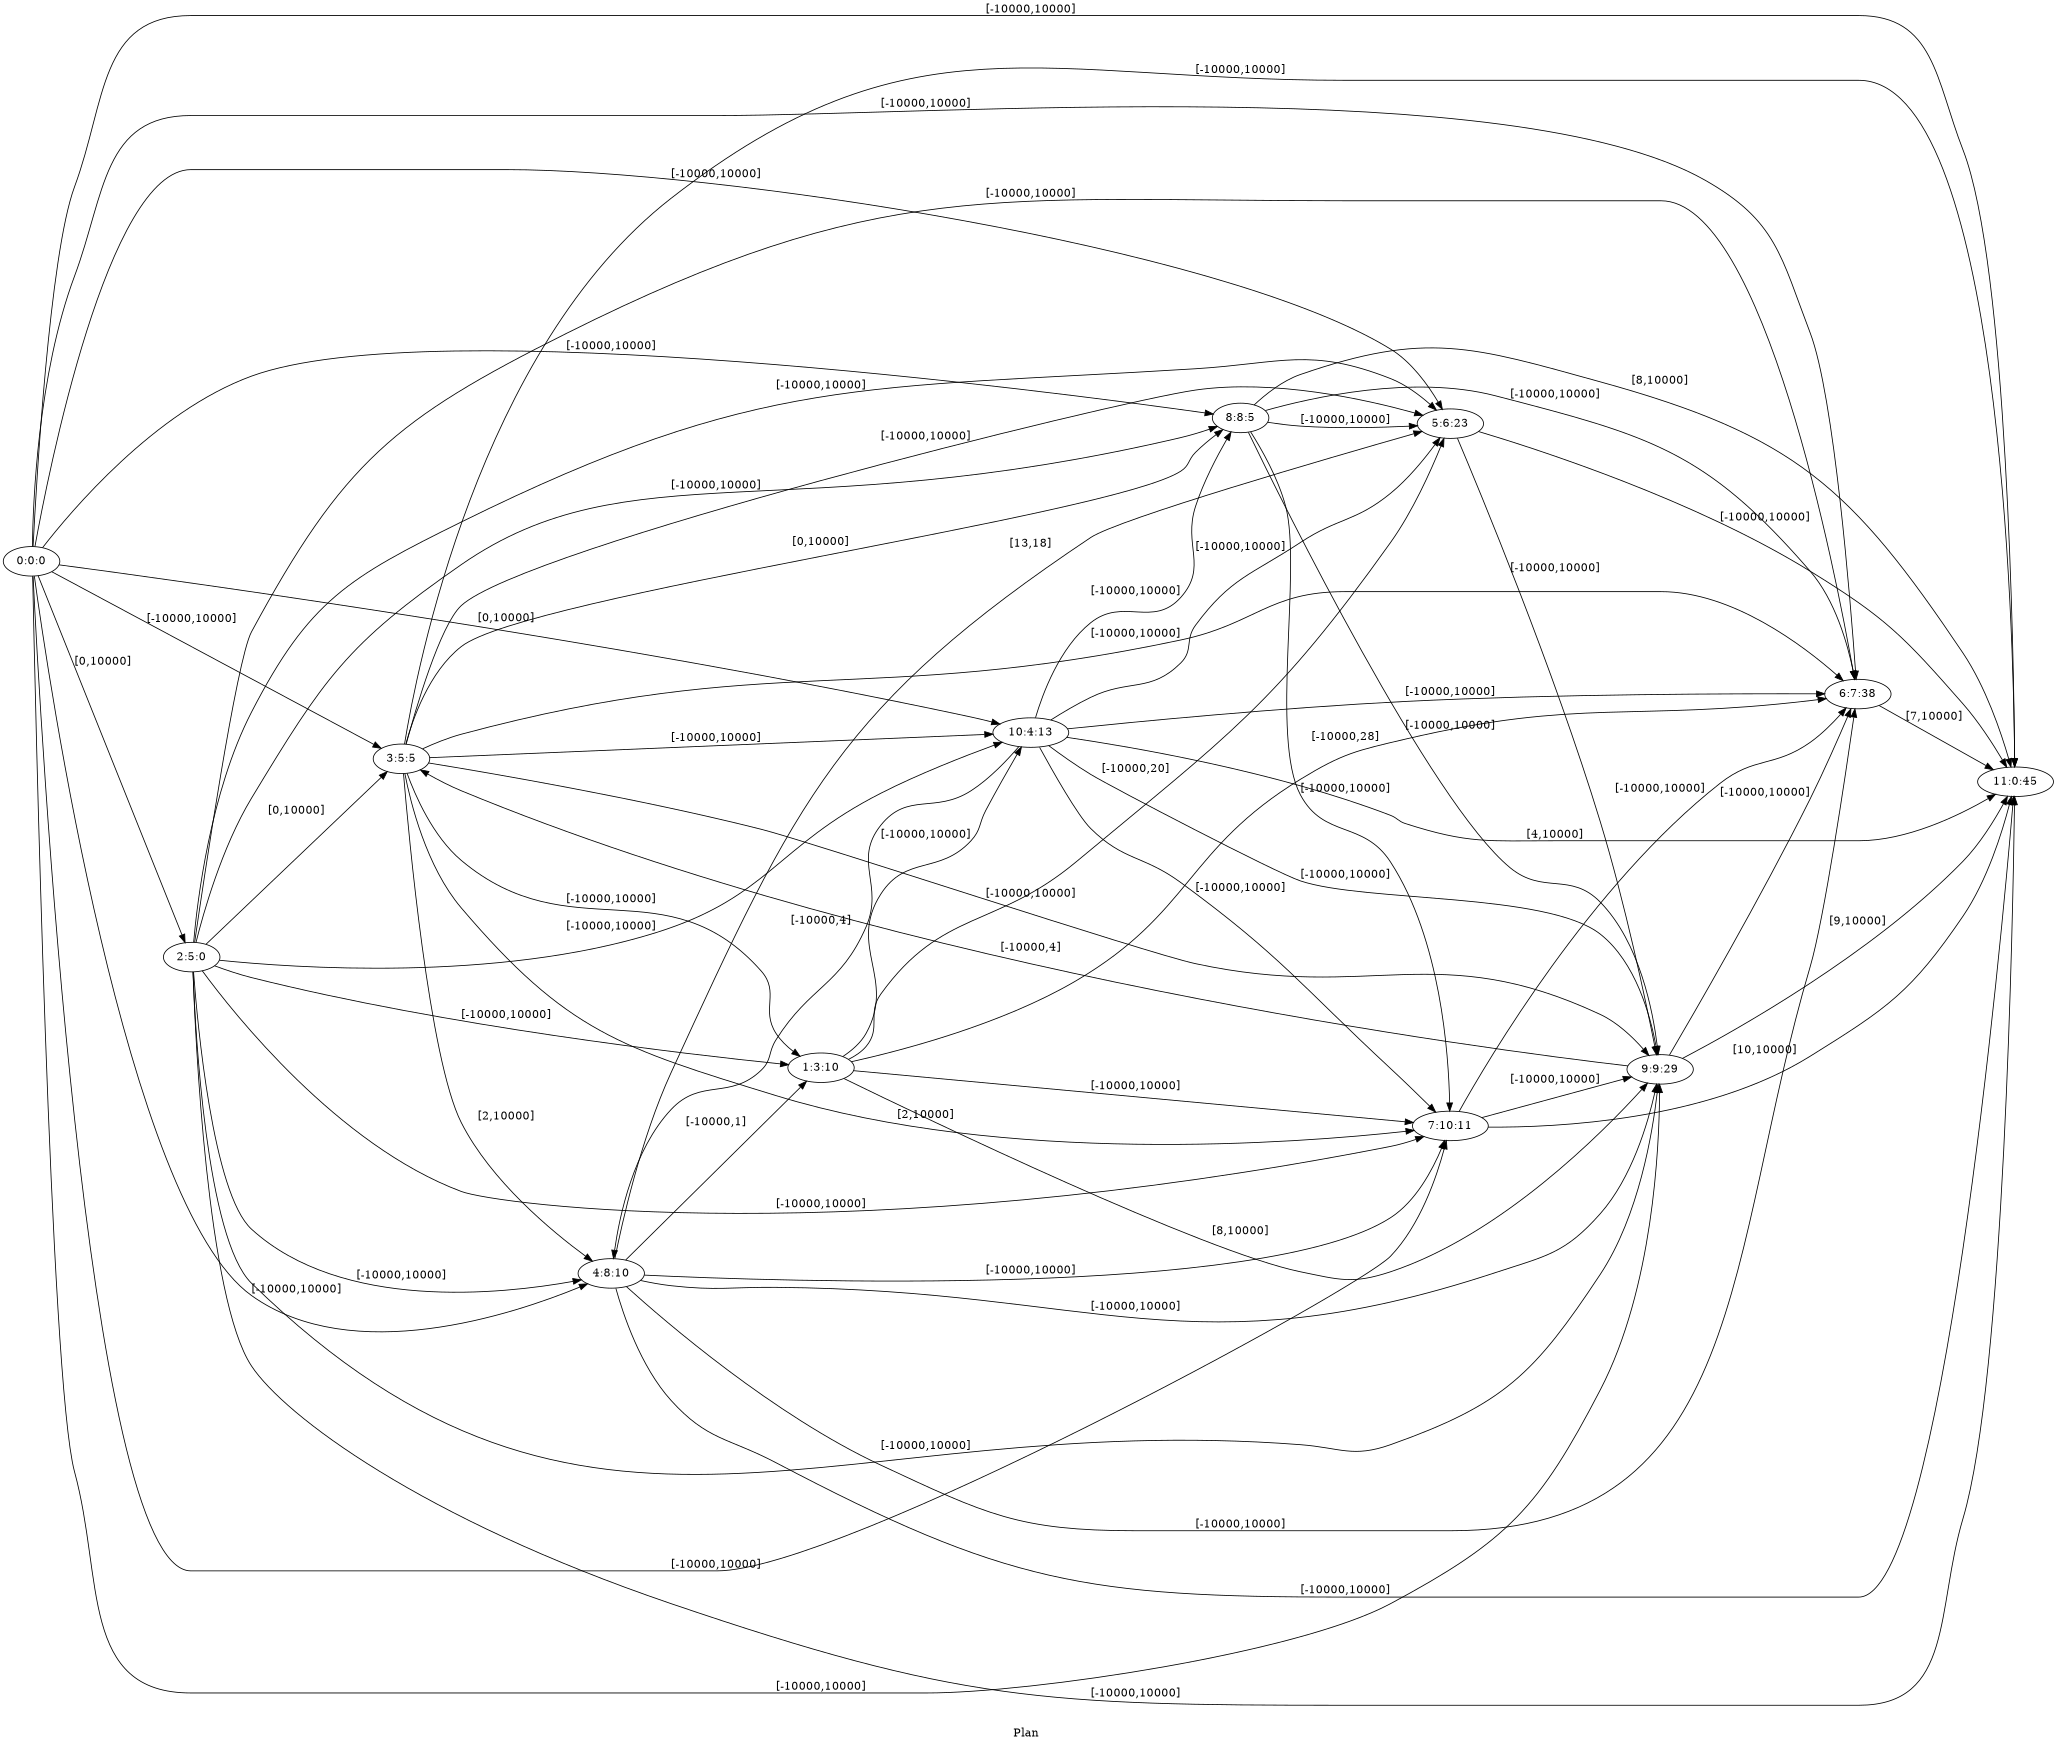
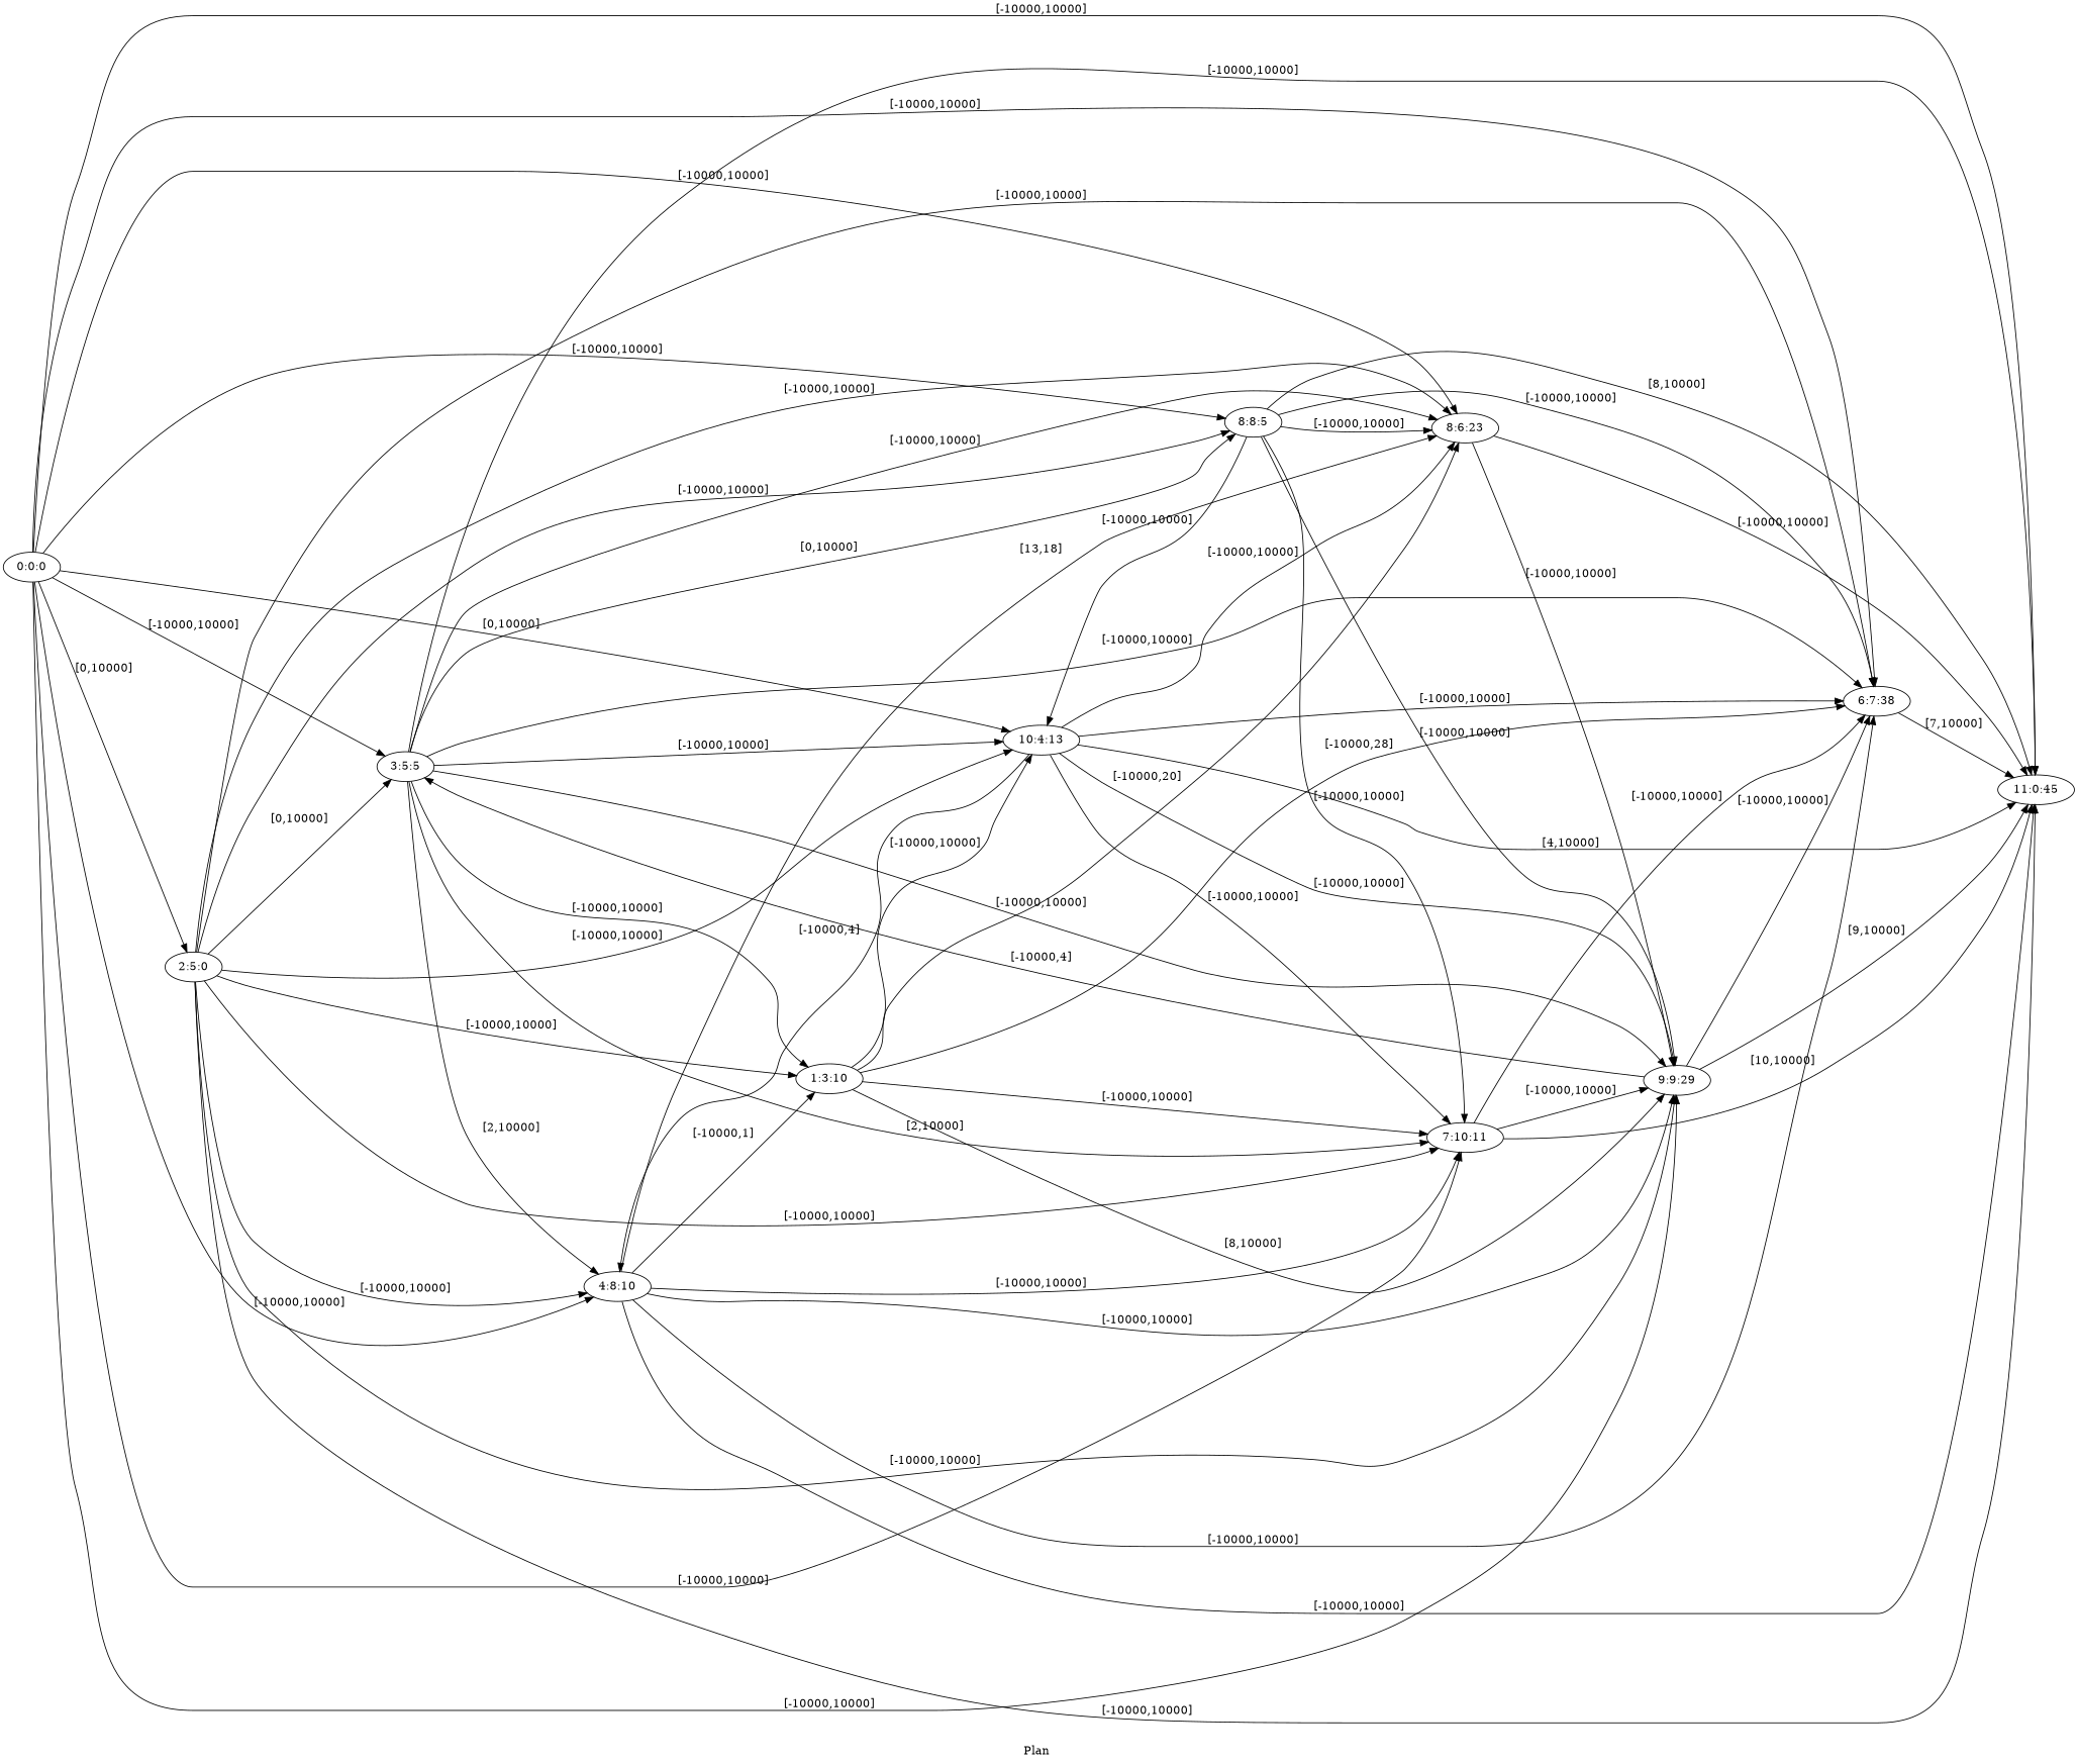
  digraph {
    fldt=0.466269
    label="Plan "
    nodesep=.45
    rankdir=LR
    "0:0:0"
    "2:5:0"
    "3:5:5"
    "4:8:10"
-   "5:6:23"
+   "5:6:23" [label="8:6:23"]
    "6:7:38"
    n7 [label="7:10:11"]
    "8:8:5"
    "9:9:29"
    "10:4:13"
    "11:0:45"
    "1:3:10"
    "0:0:0" -> "2:5:0" [label="[0,10000]"]
    "0:0:0" -> "3:5:5" [label="[-10000,10000]"]
    "0:0:0" -> "4:8:10" [label="[-10000,10000]"]
    "0:0:0" -> "5:6:23" [label="[-10000,10000]"]
    "0:0:0" -> "6:7:38" [label="[-10000,10000]"]
    "0:0:0" -> n7 [label="[-10000,10000]"]
    "0:0:0" -> "8:8:5" [label="[-10000,10000]"]
    "0:0:0" -> "9:9:29" [label="[-10000,10000]"]
    "0:0:0" -> "10:4:13" [label="[0,10000]"]
    "0:0:0" -> "11:0:45" [label="[-10000,10000]"]
    "2:5:0" -> "3:5:5" [label="[0,10000]"]
    "2:5:0" -> "4:8:10" [label="[-10000,10000]"]
    "2:5:0" -> "5:6:23" [label="[-10000,10000]"]
    "2:5:0" -> "6:7:38" [label="[-10000,10000]"]
    "2:5:0" -> n7 [label="[-10000,10000]"]
    "2:5:0" -> "8:8:5" [label="[-10000,10000]"]
    "2:5:0" -> "9:9:29" [label="[-10000,10000]"]
    "2:5:0" -> "10:4:13" [label="[-10000,10000]"]
    "2:5:0" -> "11:0:45" [label="[-10000,10000]"]
    "2:5:0" -> "1:3:10" [label="[-10000,10000]"]
    "3:5:5" -> "4:8:10" [label="[2,10000]"]
    "3:5:5" -> "5:6:23" [label="[-10000,10000]"]
    "3:5:5" -> "6:7:38" [label="[-10000,10000]"]
    "3:5:5" -> n7 [label="[2,10000]"]
    "3:5:5" -> "8:8:5" [label="[0,10000]"]
    "3:5:5" -> "9:9:29" [label="[-10000,10000]"]
    "3:5:5" -> "10:4:13" [label="[-10000,10000]"]
    "3:5:5" -> "11:0:45" [label="[-10000,10000]"]
    "3:5:5" -> "1:3:10" [label="[-10000,10000]"]
    "4:8:10" -> "5:6:23" [label="[13,18]"]
    "4:8:10" -> "6:7:38" [label="[-10000,10000]"]
    "4:8:10" -> n7 [label="[-10000,10000]"]
    "4:8:10" -> "9:9:29" [label="[-10000,10000]"]
    "4:8:10" -> "11:0:45" [label="[-10000,10000]"]
    "4:8:10" -> "1:3:10" [label="[-10000,1]"]
    "5:6:23" -> "9:9:29" [label="[-10000,10000]"]
    "5:6:23" -> "11:0:45" [label="[-10000,10000]"]
    "6:7:38" -> "11:0:45" [label="[7,10000]"]
    n7 -> "6:7:38" [label="[-10000,10000]"]
    n7 -> "9:9:29" [label="[-10000,10000]"]
    n7 -> "11:0:45" [label="[10,10000]"]
    "8:8:5" -> "5:6:23" [label="[-10000,10000]"]
    "8:8:5" -> "6:7:38" [label="[-10000,10000]"]
    "8:8:5" -> n7 [label="[-10000,10000]"]
    "8:8:5" -> "9:9:29" [label="[-10000,10000]"]
-   "10:4:13" -> "8:8:5" [label="[-10000,10000]"]
+   "8:8:5" -> "10:4:13" [label="[-10000,10000]"]
    "8:8:5" -> "11:0:45" [label="[8,10000]"]
    "9:9:29" -> "3:5:5" [label="[-10000,4]"]
    "9:9:29" -> "6:7:38" [label="[-10000,10000]"]
    "9:9:29" -> "11:0:45" [label="[9,10000]"]
    "10:4:13" -> "4:8:10" [label="[-10000,4]"]
    "10:4:13" -> "5:6:23" [label="[-10000,10000]"]
    "10:4:13" -> "6:7:38" [label="[-10000,10000]"]
    "10:4:13" -> n7 [label="[-10000,10000]"]
    "10:4:13" -> "9:9:29" [label="[-10000,10000]"]
    "10:4:13" -> "11:0:45" [label="[4,10000]"]
    "1:3:10" -> "5:6:23" [label="[-10000,20]"]
    "1:3:10" -> "6:7:38" [label="[-10000,28]"]
    "1:3:10" -> n7 [label="[-10000,10000]"]
    "1:3:10" -> "9:9:29" [label="[8,10000]"]
    "1:3:10" -> "10:4:13" [label="[-10000,10000]"]
  }
